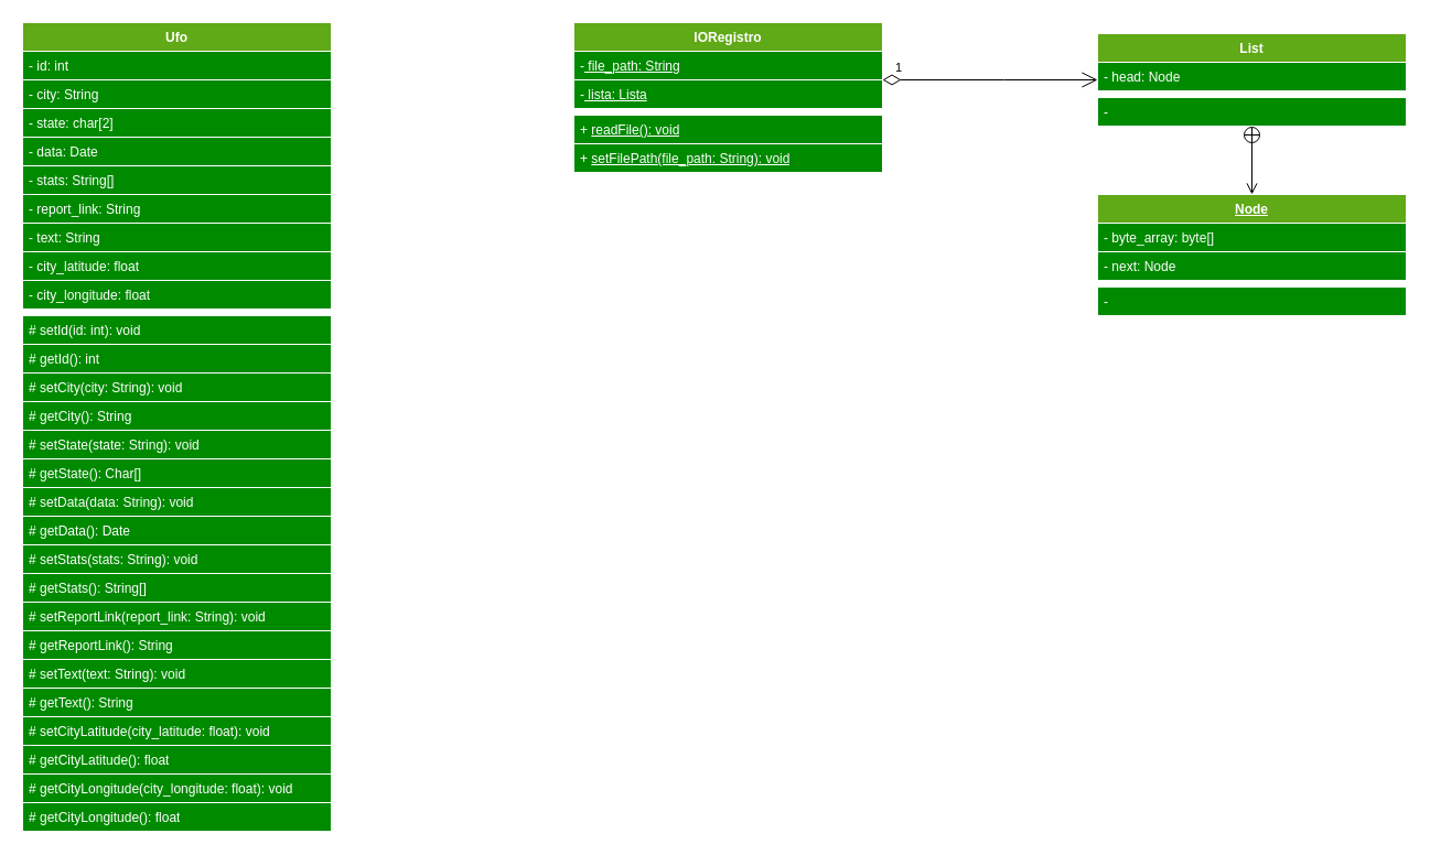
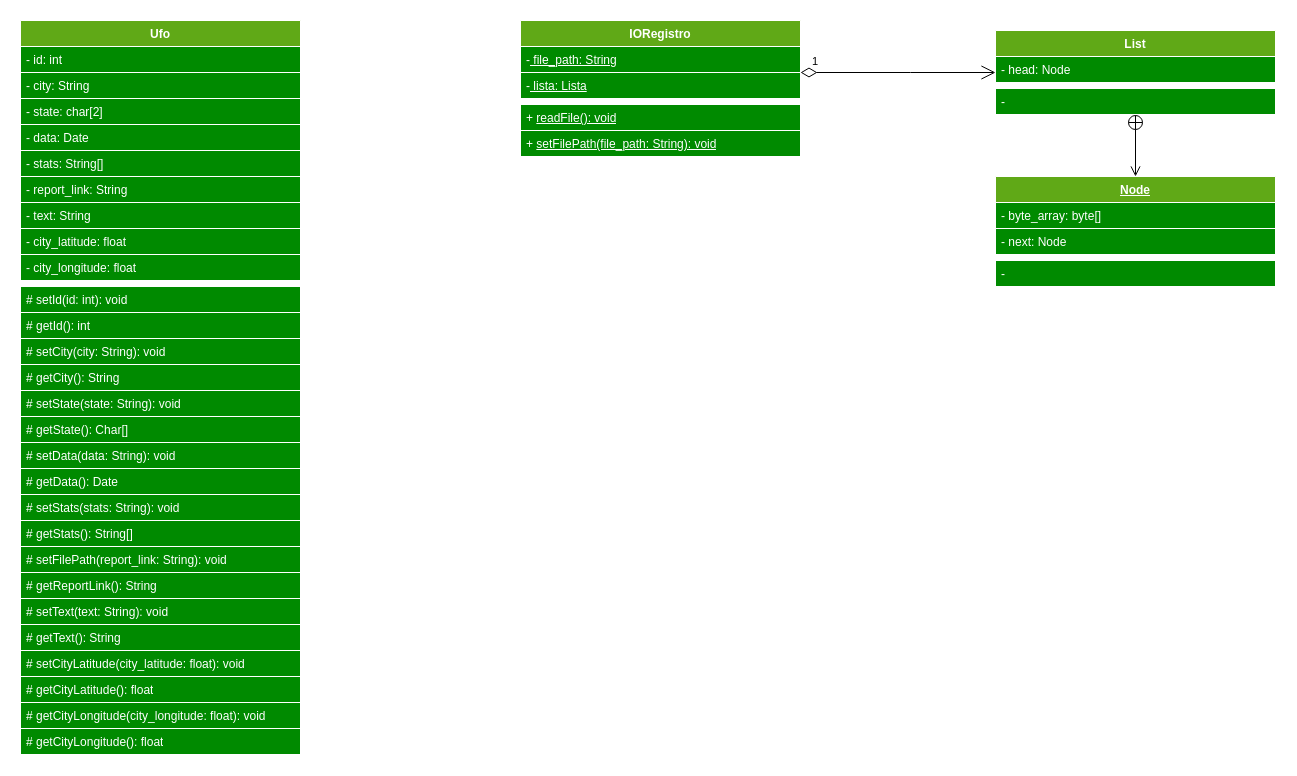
  <mxCell id="0" />
  <mxCell id="1" parent="0" />
  <mxCell id="2" value="Ufo" style="swimlane;fontStyle=1;align=center;verticalAlign=top;childLayout=stackLayout;horizontal=1;startSize=26;horizontalStack=0;resizeParent=1;resizeParentMax=0;resizeLast=0;collapsible=1;marginBottom=0;whiteSpace=wrap;html=1;fillColor=#60a917;strokeColor=#FFFFFF;fontColor=#ffffff;swimlaneFillColor=#008A00;strokeWidth=1;shadow=0;labelBorderColor=none;" parent="1" vertex="1"><mxGeometry x="20" y="20" width="280" height="734" as="geometry" /></mxCell>
  <mxCell id="3" value="- id: int" style="text;strokeColor=#FFFFFF;fillColor=#008a00;align=left;verticalAlign=top;spacingLeft=4;spacingRight=4;overflow=hidden;rotatable=0;points=[[0,0.5],[1,0.5]];portConstraint=eastwest;whiteSpace=wrap;html=1;fontColor=#ffffff;swimlaneFillColor=#008A00;strokeWidth=1;shadow=0;labelBorderColor=none;" parent="2" vertex="1"><mxGeometry y="26" width="280" height="26" as="geometry" /></mxCell>
  <mxCell id="4" value="- city: String" style="text;strokeColor=#FFFFFF;fillColor=#008a00;align=left;verticalAlign=top;spacingLeft=4;spacingRight=4;overflow=hidden;rotatable=0;points=[[0,0.5],[1,0.5]];portConstraint=eastwest;whiteSpace=wrap;html=1;fontColor=#ffffff;swimlaneFillColor=#008A00;strokeWidth=1;shadow=0;labelBorderColor=none;" parent="2" vertex="1"><mxGeometry y="52" width="280" height="26" as="geometry" /></mxCell>
  <mxCell id="5" value="- ingredientes: RegistroIngrediente" style="text;strokeColor=#FFFFFF;fillColor=#008a00;align=left;verticalAlign=top;spacingLeft=4;spacingRight=4;overflow=hidden;rotatable=0;points=[[0,0.5],[1,0.5]];portConstraint=eastwest;whiteSpace=wrap;html=1;fontColor=#ffffff;swimlaneFillColor=#008A00;strokeWidth=1;shadow=0;labelBorderColor=none;" parent="2" vertex="1"><mxGeometry y="78" width="280" height="26" as="geometry" /></mxCell>
  <mxCell id="6" value="- data: Date" style="text;strokeColor=#FFFFFF;fillColor=#008a00;align=left;verticalAlign=top;spacingLeft=4;spacingRight=4;overflow=hidden;rotatable=0;points=[[0,0.5],[1,0.5]];portConstraint=eastwest;whiteSpace=wrap;html=1;fontColor=#ffffff;swimlaneFillColor=#008A00;strokeWidth=1;shadow=0;labelBorderColor=none;" parent="2" vertex="1"><mxGeometry y="104" width="280" height="26" as="geometry" /></mxCell>
  <mxCell id="7" value="- stats: String[]" style="text;strokeColor=#FFFFFF;fillColor=#008a00;align=left;verticalAlign=top;spacingLeft=4;spacingRight=4;overflow=hidden;rotatable=0;points=[[0,0.5],[1,0.5]];portConstraint=eastwest;whiteSpace=wrap;html=1;fontColor=#ffffff;swimlaneFillColor=#008A00;strokeWidth=1;shadow=0;labelBorderColor=none;" parent="2" vertex="1"><mxGeometry y="130" width="280" height="26" as="geometry" /></mxCell>
  <mxCell id="8" value="- report_link: String" style="text;strokeColor=#FFFFFF;fillColor=#008a00;align=left;verticalAlign=top;spacingLeft=4;spacingRight=4;overflow=hidden;rotatable=0;points=[[0,0.5],[1,0.5]];portConstraint=eastwest;whiteSpace=wrap;html=1;fontColor=#ffffff;swimlaneFillColor=#008A00;strokeWidth=1;shadow=0;labelBorderColor=none;" parent="2" vertex="1"><mxGeometry y="156" width="280" height="26" as="geometry" /></mxCell>
  <mxCell id="9" value="- text: String" style="text;strokeColor=#FFFFFF;fillColor=#008a00;align=left;verticalAlign=top;spacingLeft=4;spacingRight=4;overflow=hidden;rotatable=0;points=[[0,0.5],[1,0.5]];portConstraint=eastwest;whiteSpace=wrap;html=1;fontColor=#ffffff;swimlaneFillColor=#008A00;strokeWidth=1;shadow=0;labelBorderColor=none;" parent="2" vertex="1"><mxGeometry y="182" width="280" height="26" as="geometry" /></mxCell>
  <mxCell id="10" value="- city_latitude: float" style="text;strokeColor=#FFFFFF;fillColor=#008a00;align=left;verticalAlign=top;spacingLeft=4;spacingRight=4;overflow=hidden;rotatable=0;points=[[0,0.5],[1,0.5]];portConstraint=eastwest;whiteSpace=wrap;html=1;fontColor=#ffffff;swimlaneFillColor=#008A00;strokeWidth=1;shadow=0;labelBorderColor=none;" parent="2" vertex="1"><mxGeometry y="208" width="280" height="26" as="geometry" /></mxCell>
  <mxCell id="11" value="- city_longitude: float" style="text;strokeColor=#FFFFFF;fillColor=#008a00;align=left;verticalAlign=top;spacingLeft=4;spacingRight=4;overflow=hidden;rotatable=0;points=[[0,0.5],[1,0.5]];portConstraint=eastwest;whiteSpace=wrap;html=1;fontColor=#ffffff;swimlaneFillColor=#008A00;strokeWidth=1;shadow=0;labelBorderColor=none;" parent="2" vertex="1"><mxGeometry y="234" width="280" height="26" as="geometry" /></mxCell>
  <mxCell id="12" value="" style="line;strokeWidth=5;align=left;verticalAlign=middle;spacingTop=0;spacingLeft=0;spacingRight=0;rotatable=0;labelPosition=right;points=[];portConstraint=eastwest;perimeterSpacing=1;labelBackgroundColor=#008A00;fillStyle=auto;labelBorderColor=none;spacing=0;swimlaneFillColor=#008A00;strokeColor=#FFFFFF;shadow=0;" parent="2" vertex="1"><mxGeometry y="260" width="280" height="6" as="geometry" /></mxCell>
  <mxCell id="13" value="# setId(id: int): void" style="text;strokeColor=#FFFFFF;fillColor=#008a00;align=left;verticalAlign=top;spacingLeft=4;spacingRight=4;overflow=hidden;rotatable=0;points=[[0,0.5],[1,0.5]];portConstraint=eastwest;whiteSpace=wrap;html=1;fontColor=#ffffff;swimlaneFillColor=#008A00;strokeWidth=1;shadow=0;labelBorderColor=none;" parent="2" vertex="1"><mxGeometry y="266" width="280" height="26" as="geometry" /></mxCell>
  <mxCell id="14" value="# getId(): int" style="text;strokeColor=#FFFFFF;fillColor=#008a00;align=left;verticalAlign=top;spacingLeft=4;spacingRight=4;overflow=hidden;rotatable=0;points=[[0,0.5],[1,0.5]];portConstraint=eastwest;whiteSpace=wrap;html=1;fontColor=#ffffff;swimlaneFillColor=#008A00;strokeWidth=1;shadow=0;labelBorderColor=none;" parent="2" vertex="1"><mxGeometry y="292" width="280" height="26" as="geometry" /></mxCell>
  <mxCell id="15" value="# setCity(city: String): void" style="text;strokeColor=#FFFFFF;fillColor=#008a00;align=left;verticalAlign=top;spacingLeft=4;spacingRight=4;overflow=hidden;rotatable=0;points=[[0,0.5],[1,0.5]];portConstraint=eastwest;whiteSpace=wrap;html=1;fontColor=#ffffff;swimlaneFillColor=#008A00;strokeWidth=1;shadow=0;labelBorderColor=none;" parent="2" vertex="1"><mxGeometry y="318" width="280" height="26" as="geometry" /></mxCell>
  <mxCell id="16" value="# getCity(): String" style="text;strokeColor=#FFFFFF;fillColor=#008a00;align=left;verticalAlign=top;spacingLeft=4;spacingRight=4;overflow=hidden;rotatable=0;points=[[0,0.5],[1,0.5]];portConstraint=eastwest;whiteSpace=wrap;html=1;fontColor=#ffffff;swimlaneFillColor=#008A00;strokeWidth=1;shadow=0;labelBorderColor=none;" parent="2" vertex="1"><mxGeometry y="344" width="280" height="26" as="geometry" /></mxCell>
  <mxCell id="17" value="# setState(state: String): void" style="text;strokeColor=#FFFFFF;fillColor=#008a00;align=left;verticalAlign=top;spacingLeft=4;spacingRight=4;overflow=hidden;rotatable=0;points=[[0,0.5],[1,0.5]];portConstraint=eastwest;whiteSpace=wrap;html=1;fontColor=#ffffff;swimlaneFillColor=#008A00;strokeWidth=1;shadow=0;labelBorderColor=none;" parent="2" vertex="1"><mxGeometry y="370" width="280" height="26" as="geometry" /></mxCell>
  <mxCell id="18" value="# getState(): Char[]" style="text;strokeColor=#FFFFFF;fillColor=#008a00;align=left;verticalAlign=top;spacingLeft=4;spacingRight=4;overflow=hidden;rotatable=0;points=[[0,0.5],[1,0.5]];portConstraint=eastwest;whiteSpace=wrap;html=1;fontColor=#ffffff;swimlaneFillColor=#008A00;strokeWidth=1;shadow=0;labelBorderColor=none;" parent="2" vertex="1"><mxGeometry y="396" width="280" height="26" as="geometry" /></mxCell>
  <mxCell id="19" value="# setData(data: String): void" style="text;strokeColor=#FFFFFF;fillColor=#008a00;align=left;verticalAlign=top;spacingLeft=4;spacingRight=4;overflow=hidden;rotatable=0;points=[[0,0.5],[1,0.5]];portConstraint=eastwest;whiteSpace=wrap;html=1;fontColor=#ffffff;swimlaneFillColor=#008A00;strokeWidth=1;shadow=0;labelBorderColor=none;" parent="2" vertex="1"><mxGeometry y="422" width="280" height="26" as="geometry" /></mxCell>
  <mxCell id="20" value="# getData(): Date" style="text;strokeColor=#FFFFFF;fillColor=#008a00;align=left;verticalAlign=top;spacingLeft=4;spacingRight=4;overflow=hidden;rotatable=0;points=[[0,0.5],[1,0.5]];portConstraint=eastwest;whiteSpace=wrap;html=1;fontColor=#ffffff;swimlaneFillColor=#008A00;strokeWidth=1;shadow=0;labelBorderColor=none;" parent="2" vertex="1"><mxGeometry y="448" width="280" height="26" as="geometry" /></mxCell>
  <mxCell id="21" value="# setStats(stats: String): void" style="text;strokeColor=#FFFFFF;fillColor=#008a00;align=left;verticalAlign=top;spacingLeft=4;spacingRight=4;overflow=hidden;rotatable=0;points=[[0,0.5],[1,0.5]];portConstraint=eastwest;whiteSpace=wrap;html=1;fontColor=#ffffff;swimlaneFillColor=#008A00;strokeWidth=1;shadow=0;labelBorderColor=none;" parent="2" vertex="1"><mxGeometry y="474" width="280" height="26" as="geometry" /></mxCell>
  <mxCell id="22" value="# getStats(): String[]" style="text;strokeColor=#FFFFFF;fillColor=#008a00;align=left;verticalAlign=top;spacingLeft=4;spacingRight=4;overflow=hidden;rotatable=0;points=[[0,0.5],[1,0.5]];portConstraint=eastwest;whiteSpace=wrap;html=1;fontColor=#ffffff;swimlaneFillColor=#008A00;strokeWidth=1;shadow=0;labelBorderColor=none;" parent="2" vertex="1"><mxGeometry y="500" width="280" height="26" as="geometry" /></mxCell>
- <mxCell id="23" value="# setReportLink(report_link: String): void" style="text;strokeColor=#FFFFFF;fillColor=#008a00;align=left;verticalAlign=top;spacingLeft=4;spacingRight=4;overflow=hidden;rotatable=0;points=[[0,0.5],[1,0.5]];portConstraint=eastwest;whiteSpace=wrap;html=1;fontColor=#ffffff;swimlaneFillColor=#008A00;strokeWidth=1;shadow=0;labelBorderColor=none;" parent="2" vertex="1"><mxGeometry y="526" width="280" height="26" as="geometry" /></mxCell>
+ <mxCell id="23" value="# setFilePath(report_link: String): void" style="text;strokeColor=#FFFFFF;fillColor=#008a00;align=left;verticalAlign=top;spacingLeft=4;spacingRight=4;overflow=hidden;rotatable=0;points=[[0,0.5],[1,0.5]];portConstraint=eastwest;whiteSpace=wrap;html=1;fontColor=#ffffff;swimlaneFillColor=#008A00;strokeWidth=1;shadow=0;labelBorderColor=none;" parent="2" vertex="1"><mxGeometry y="526" width="280" height="26" as="geometry" /></mxCell>
  <mxCell id="24" value="# getReportLink(): String" style="text;strokeColor=#FFFFFF;fillColor=#008a00;align=left;verticalAlign=top;spacingLeft=4;spacingRight=4;overflow=hidden;rotatable=0;points=[[0,0.5],[1,0.5]];portConstraint=eastwest;whiteSpace=wrap;html=1;fontColor=#ffffff;swimlaneFillColor=#008A00;strokeWidth=1;shadow=0;labelBorderColor=none;" parent="2" vertex="1"><mxGeometry y="552" width="280" height="26" as="geometry" /></mxCell>
  <mxCell id="25" value="# setText(text: String): void&amp;nbsp;" style="text;strokeColor=#FFFFFF;fillColor=#008a00;align=left;verticalAlign=top;spacingLeft=4;spacingRight=4;overflow=hidden;rotatable=0;points=[[0,0.5],[1,0.5]];portConstraint=eastwest;whiteSpace=wrap;html=1;fontColor=#ffffff;swimlaneFillColor=#008A00;strokeWidth=1;shadow=0;labelBorderColor=none;" parent="2" vertex="1"><mxGeometry y="578" width="280" height="26" as="geometry" /></mxCell>
  <mxCell id="26" value="# getText(): String" style="text;strokeColor=#FFFFFF;fillColor=#008a00;align=left;verticalAlign=top;spacingLeft=4;spacingRight=4;overflow=hidden;rotatable=0;points=[[0,0.5],[1,0.5]];portConstraint=eastwest;whiteSpace=wrap;html=1;fontColor=#ffffff;swimlaneFillColor=#008A00;strokeWidth=1;shadow=0;labelBorderColor=none;" parent="2" vertex="1"><mxGeometry y="604" width="280" height="26" as="geometry" /></mxCell>
  <mxCell id="27" value="# setCityLatitude(city_latitude: float): void" style="text;strokeColor=#FFFFFF;fillColor=#008a00;align=left;verticalAlign=top;spacingLeft=4;spacingRight=4;overflow=hidden;rotatable=0;points=[[0,0.5],[1,0.5]];portConstraint=eastwest;whiteSpace=wrap;html=1;fontColor=#ffffff;swimlaneFillColor=#008A00;strokeWidth=1;shadow=0;labelBorderColor=none;" parent="2" vertex="1"><mxGeometry y="630" width="280" height="26" as="geometry" /></mxCell>
  <mxCell id="28" value="# getCityLatitude(): float" style="text;strokeColor=#FFFFFF;fillColor=#008a00;align=left;verticalAlign=top;spacingLeft=4;spacingRight=4;overflow=hidden;rotatable=0;points=[[0,0.5],[1,0.5]];portConstraint=eastwest;whiteSpace=wrap;html=1;fontColor=#ffffff;swimlaneFillColor=#008A00;strokeWidth=1;shadow=0;labelBorderColor=none;" parent="2" vertex="1"><mxGeometry y="656" width="280" height="26" as="geometry" /></mxCell>
  <mxCell id="29" value="# getCityLongitude(city_longitude: float): void" style="text;strokeColor=#FFFFFF;fillColor=#008a00;align=left;verticalAlign=top;spacingLeft=4;spacingRight=4;overflow=hidden;rotatable=0;points=[[0,0.5],[1,0.5]];portConstraint=eastwest;whiteSpace=wrap;html=1;fontColor=#ffffff;swimlaneFillColor=#008A00;strokeWidth=1;shadow=0;labelBorderColor=none;" parent="2" vertex="1"><mxGeometry y="682" width="280" height="26" as="geometry" /></mxCell>
  <mxCell id="30" value="# getCityLongitude(): float" style="text;strokeColor=#FFFFFF;fillColor=#008a00;align=left;verticalAlign=top;spacingLeft=4;spacingRight=4;overflow=hidden;rotatable=0;points=[[0,0.5],[1,0.5]];portConstraint=eastwest;whiteSpace=wrap;html=1;fontColor=#ffffff;swimlaneFillColor=#008A00;strokeWidth=1;shadow=0;labelBorderColor=none;" parent="2" vertex="1"><mxGeometry y="708" width="280" height="26" as="geometry" /></mxCell>
  <mxCell id="31" value="- state: char[2]" style="text;strokeColor=#FFFFFF;fillColor=#008a00;align=left;verticalAlign=top;spacingLeft=4;spacingRight=4;overflow=hidden;rotatable=0;points=[[0,0.5],[1,0.5]];portConstraint=eastwest;whiteSpace=wrap;html=1;fontColor=#ffffff;swimlaneFillColor=#008A00;strokeWidth=1;shadow=0;labelBorderColor=none;" parent="1" vertex="1"><mxGeometry x="20" y="98" width="280" height="26" as="geometry" /></mxCell>
  <mxCell id="32" value="IORegistro" style="swimlane;fontStyle=1;align=center;verticalAlign=top;childLayout=stackLayout;horizontal=1;startSize=26;horizontalStack=0;resizeParent=1;resizeParentMax=0;resizeLast=0;collapsible=1;marginBottom=0;whiteSpace=wrap;html=1;fillColor=#60a917;strokeColor=#FFFFFF;fontColor=#ffffff;swimlaneFillColor=#008A00;strokeWidth=1;shadow=0;labelBorderColor=none;" parent="1" vertex="1"><mxGeometry x="520" y="20" width="280" height="136" as="geometry" /></mxCell>
  <mxCell id="33" value="-&lt;u&gt;&amp;nbsp;file_path: String&lt;/u&gt;" style="text;strokeColor=#FFFFFF;fillColor=#008a00;align=left;verticalAlign=top;spacingLeft=4;spacingRight=4;overflow=hidden;rotatable=0;points=[[0,0.5],[1,0.5]];portConstraint=eastwest;whiteSpace=wrap;html=1;fontColor=#ffffff;swimlaneFillColor=#008A00;strokeWidth=1;shadow=0;labelBorderColor=none;" parent="32" vertex="1"><mxGeometry y="26" width="280" height="26" as="geometry" /></mxCell>
  <mxCell id="34" value="-&lt;u&gt;&amp;nbsp;lista: Lista&lt;/u&gt;" style="text;strokeColor=#FFFFFF;fillColor=#008a00;align=left;verticalAlign=top;spacingLeft=4;spacingRight=4;overflow=hidden;rotatable=0;points=[[0,0.5],[1,0.5]];portConstraint=eastwest;whiteSpace=wrap;html=1;fontColor=#ffffff;swimlaneFillColor=#008A00;strokeWidth=1;shadow=0;labelBorderColor=none;" parent="32" vertex="1"><mxGeometry y="52" width="280" height="26" as="geometry" /></mxCell>
  <mxCell id="35" value="" style="line;strokeWidth=5;align=left;verticalAlign=middle;spacingTop=0;spacingLeft=0;spacingRight=0;rotatable=0;labelPosition=right;points=[];portConstraint=eastwest;perimeterSpacing=1;labelBackgroundColor=#008A00;fillStyle=auto;labelBorderColor=none;spacing=0;swimlaneFillColor=#008A00;strokeColor=#FFFFFF;shadow=0;" parent="32" vertex="1"><mxGeometry y="78" width="280" height="6" as="geometry" /></mxCell>
  <mxCell id="36" value="+ &lt;u style=&quot;&quot;&gt;readFile(): void&lt;/u&gt;" style="text;strokeColor=#FFFFFF;fillColor=#008a00;align=left;verticalAlign=top;spacingLeft=4;spacingRight=4;overflow=hidden;rotatable=0;points=[[0,0.5],[1,0.5]];portConstraint=eastwest;whiteSpace=wrap;html=1;fontColor=#ffffff;swimlaneFillColor=#008A00;strokeWidth=1;shadow=0;labelBorderColor=none;" parent="32" vertex="1"><mxGeometry y="84" width="280" height="26" as="geometry" /></mxCell>
  <mxCell id="37" value="+ &lt;u&gt;setFilePath(file_path: String): void&lt;/u&gt;" style="text;strokeColor=#FFFFFF;fillColor=#008a00;align=left;verticalAlign=top;spacingLeft=4;spacingRight=4;overflow=hidden;rotatable=0;points=[[0,0.5],[1,0.5]];portConstraint=eastwest;whiteSpace=wrap;html=1;fontColor=#ffffff;swimlaneFillColor=#008A00;strokeWidth=1;shadow=0;labelBorderColor=none;" parent="32" vertex="1"><mxGeometry y="110" width="280" height="26" as="geometry" /></mxCell>
  <mxCell id="38" value="List" style="swimlane;fontStyle=1;align=center;verticalAlign=top;childLayout=stackLayout;horizontal=1;startSize=26;horizontalStack=0;resizeParent=1;resizeParentMax=0;resizeLast=0;collapsible=1;marginBottom=0;whiteSpace=wrap;html=1;fillColor=#60a917;strokeColor=#FFFFFF;fontColor=#ffffff;swimlaneFillColor=#008A00;strokeWidth=1;shadow=0;labelBorderColor=none;" parent="1" vertex="1"><mxGeometry x="995" y="30" width="280" height="84" as="geometry" /></mxCell>
  <mxCell id="39" value="- head: Node" style="text;strokeColor=#FFFFFF;fillColor=#008a00;align=left;verticalAlign=top;spacingLeft=4;spacingRight=4;overflow=hidden;rotatable=0;points=[[0,0.5],[1,0.5]];portConstraint=eastwest;whiteSpace=wrap;html=1;fontColor=#ffffff;swimlaneFillColor=#008A00;strokeWidth=1;shadow=0;labelBorderColor=none;" parent="38" vertex="1"><mxGeometry y="26" width="280" height="26" as="geometry" /></mxCell>
  <mxCell id="40" value="" style="line;strokeWidth=5;align=left;verticalAlign=middle;spacingTop=0;spacingLeft=0;spacingRight=0;rotatable=0;labelPosition=right;points=[];portConstraint=eastwest;perimeterSpacing=1;labelBackgroundColor=#008A00;fillStyle=auto;labelBorderColor=none;spacing=0;swimlaneFillColor=#008A00;strokeColor=#FFFFFF;shadow=0;" parent="38" vertex="1"><mxGeometry y="52" width="280" height="6" as="geometry" /></mxCell>
  <mxCell id="41" value="-" style="text;strokeColor=#FFFFFF;fillColor=#008a00;align=left;verticalAlign=top;spacingLeft=4;spacingRight=4;overflow=hidden;rotatable=0;points=[[0,0.5],[1,0.5]];portConstraint=eastwest;whiteSpace=wrap;html=1;fontColor=#ffffff;swimlaneFillColor=#008A00;strokeWidth=1;shadow=0;labelBorderColor=none;" parent="38" vertex="1"><mxGeometry y="58" width="280" height="26" as="geometry" /></mxCell>
  <mxCell id="42" value="1" style="endArrow=open;html=1;endSize=12;startArrow=diamondThin;startSize=14;startFill=0;edgeStyle=orthogonalEdgeStyle;align=left;verticalAlign=bottom;rounded=0;" parent="1" source="32" target="38" edge="1"><mxGeometry x="-0.897" y="2" relative="1" as="geometry"><mxPoint x="850" y="70" as="sourcePoint" /><mxPoint x="920" y="160" as="targetPoint" /><Array as="points"><mxPoint x="910" y="72" /><mxPoint x="910" y="72" /></Array><mxPoint as="offset" /></mxGeometry></mxCell>
  <mxCell id="43" value="&lt;u&gt;Node&lt;/u&gt;" style="swimlane;fontStyle=1;align=center;verticalAlign=top;childLayout=stackLayout;horizontal=1;startSize=26;horizontalStack=0;resizeParent=1;resizeParentMax=0;resizeLast=0;collapsible=1;marginBottom=0;whiteSpace=wrap;html=1;fillColor=#60a917;strokeColor=#FFFFFF;fontColor=#ffffff;swimlaneFillColor=#008A00;strokeWidth=1;shadow=0;labelBorderColor=none;" parent="1" vertex="1"><mxGeometry x="995" y="176" width="280" height="110" as="geometry" /></mxCell>
  <mxCell id="44" value="- byte_array: byte[]" style="text;strokeColor=#FFFFFF;fillColor=#008a00;align=left;verticalAlign=top;spacingLeft=4;spacingRight=4;overflow=hidden;rotatable=0;points=[[0,0.5],[1,0.5]];portConstraint=eastwest;whiteSpace=wrap;html=1;fontColor=#ffffff;swimlaneFillColor=#008A00;strokeWidth=1;shadow=0;labelBorderColor=none;" parent="43" vertex="1"><mxGeometry y="26" width="280" height="26" as="geometry" /></mxCell>
  <mxCell id="45" value="- next: Node" style="text;strokeColor=#FFFFFF;fillColor=#008a00;align=left;verticalAlign=top;spacingLeft=4;spacingRight=4;overflow=hidden;rotatable=0;points=[[0,0.5],[1,0.5]];portConstraint=eastwest;whiteSpace=wrap;html=1;fontColor=#ffffff;swimlaneFillColor=#008A00;strokeWidth=1;shadow=0;labelBorderColor=none;" vertex="1" parent="43"><mxGeometry y="52" width="280" height="26" as="geometry" /></mxCell>
  <mxCell id="46" value="" style="line;strokeWidth=5;align=left;verticalAlign=middle;spacingTop=0;spacingLeft=0;spacingRight=0;rotatable=0;labelPosition=right;points=[];portConstraint=eastwest;perimeterSpacing=1;labelBackgroundColor=#008A00;fillStyle=auto;labelBorderColor=none;spacing=0;swimlaneFillColor=#008A00;strokeColor=#FFFFFF;shadow=0;" parent="43" vertex="1"><mxGeometry y="78" width="280" height="6" as="geometry" /></mxCell>
  <mxCell id="47" value="-" style="text;strokeColor=#FFFFFF;fillColor=#008a00;align=left;verticalAlign=top;spacingLeft=4;spacingRight=4;overflow=hidden;rotatable=0;points=[[0,0.5],[1,0.5]];portConstraint=eastwest;whiteSpace=wrap;html=1;fontColor=#ffffff;swimlaneFillColor=#008A00;strokeWidth=1;shadow=0;labelBorderColor=none;" parent="43" vertex="1"><mxGeometry y="84" width="280" height="26" as="geometry" /></mxCell>
  <mxCell id="48" value="" style="endArrow=open;startArrow=circlePlus;endFill=0;startFill=0;endSize=8;html=1;rounded=0;" parent="1" source="41" target="43" edge="1"><mxGeometry width="160" relative="1" as="geometry"><mxPoint x="1070" y="140" as="sourcePoint" /><mxPoint x="1230" y="140" as="targetPoint" /></mxGeometry></mxCell>
